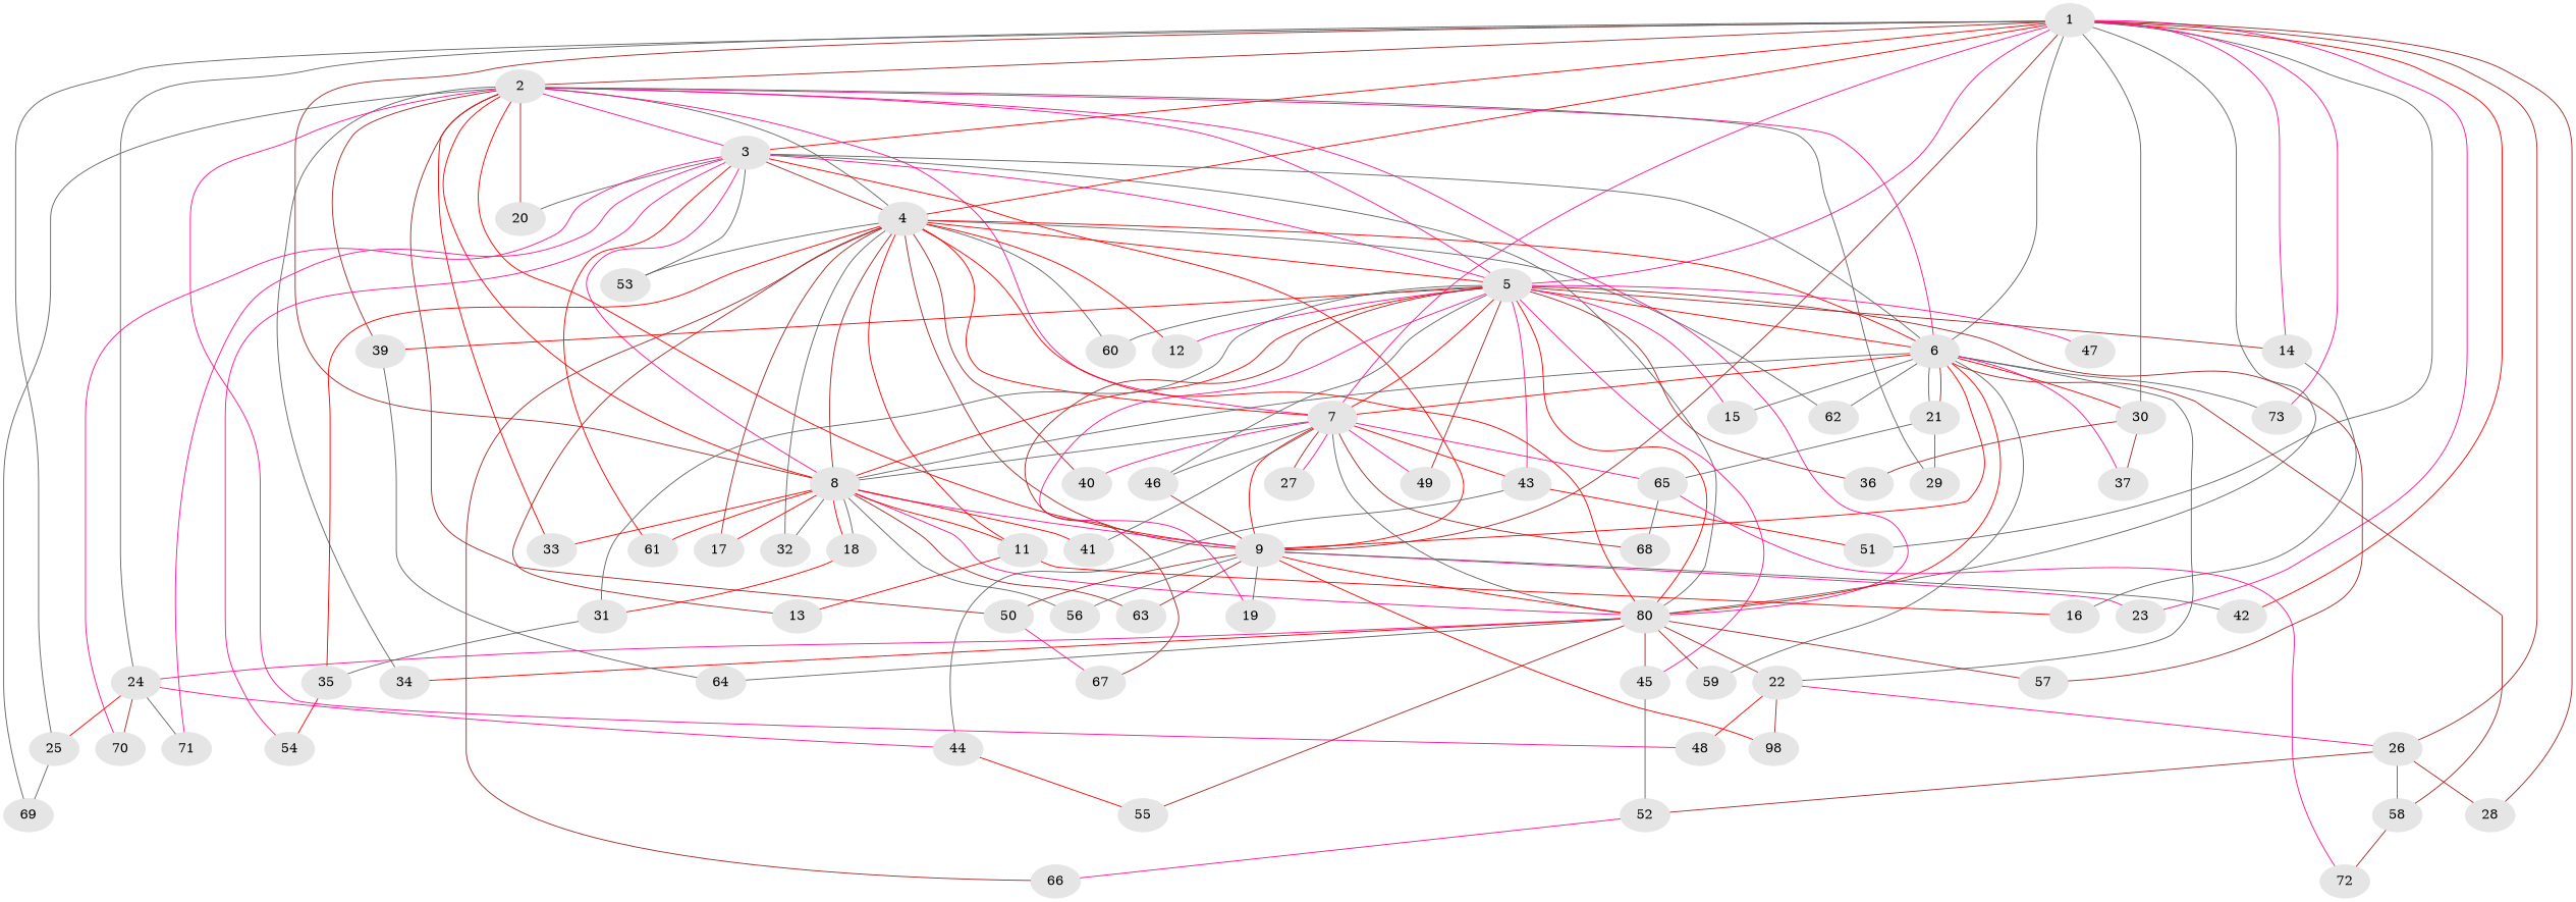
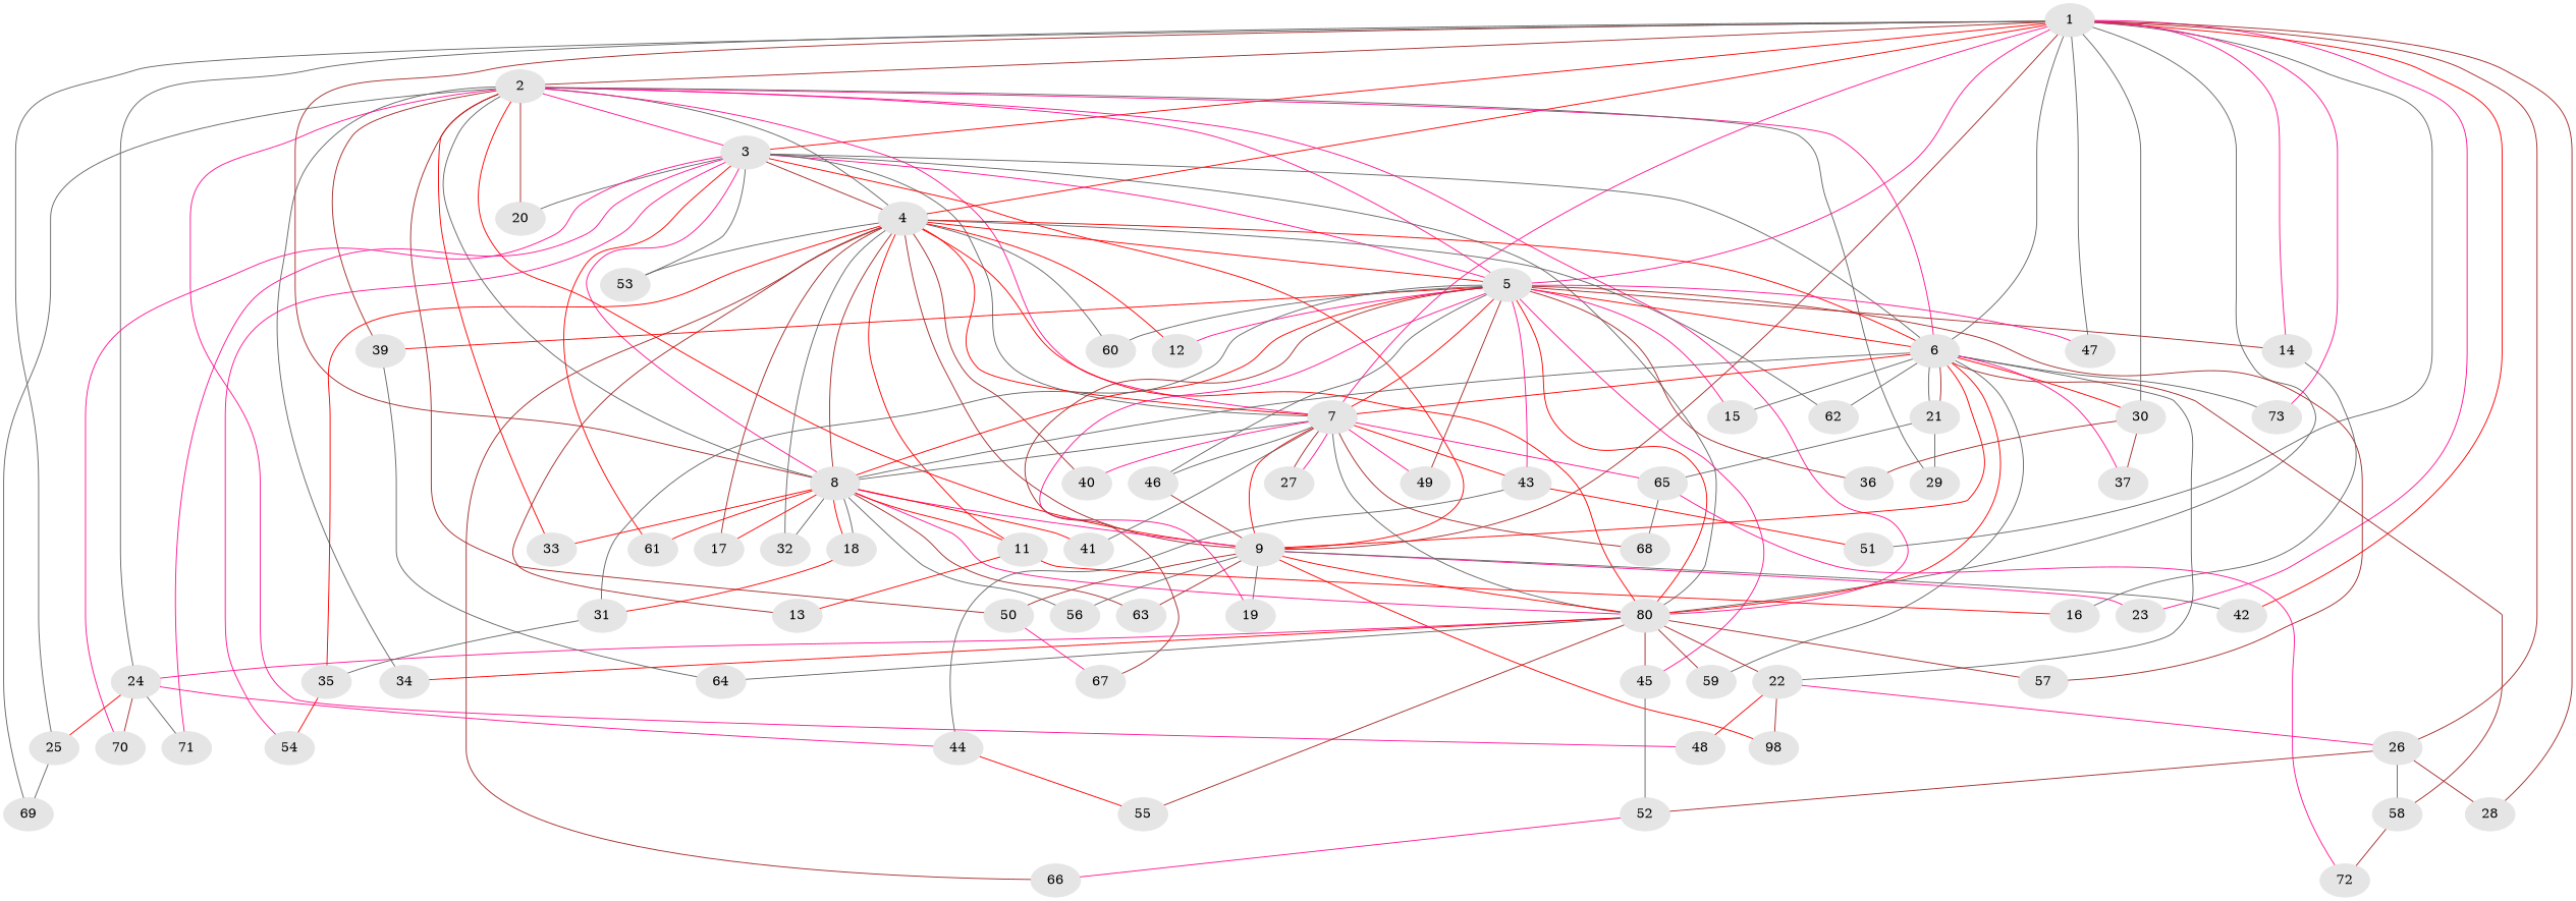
  graph {
    node [color=gray90 style=filled]
    edge [color=gray40]
    1
    2
    3
    4
    5
    6
    7
    8
    9
    n10 [label=80]
    14
    23
    24
    25
    26
    28
    30
    42
    47
    51
    73
    20
    29
    33
    34
    39
    48
    50
    69
    53
    54
    61
    70
    71
    11
    12
    13
    17
    32
    35
    40
    60
    62
    66
    15
    19
    31
    36
    43
    45
    46
    49
    57
    67
    21
    22
    37
    58
    59
    27
    41
    65
    68
    18
    56
    63
    n67 [label=98]
    55
    64
    16
    44
    52
    72
    1 -- 2 [color=brown]
    1 -- 3 [color=red]
    1 -- 4 [color=red]
    1 -- 5 [color=deeppink]
    1 -- 6
    1 -- 7 [color=deeppink]
    1 -- 8 [color=brown]
    1 -- 9 [color=brown]
    1 -- n10
    1 -- 14 [color=deeppink]
    1 -- 23 [color=deeppink]
    1 -- 24
    1 -- 25
    1 -- 26 [color=brown]
    1 -- 28 [color=brown]
    1 -- 30
    1 -- 42 [color=red]
+   1 -- 47
    1 -- 51
    1 -- 73 [color=deeppink]
    2 -- 3 [color=deeppink]
    2 -- 4
    2 -- 5 [color=deeppink]
    2 -- 6 [color=deeppink]
    2 -- 7 [color=deeppink]
-   2 -- 8 [color=red]
+   2 -- 8
    2 -- 9 [color=red]
    2 -- n10 [color=deeppink]
    2 -- 20 [color=brown]
    2 -- 29
    2 -- 33 [color=red]
    2 -- 34
    2 -- 39 [color=brown]
    2 -- 48 [color=deeppink]
    2 -- 50 [color=brown]
    2 -- 69
    3 -- 4 [color=brown]
    3 -- 5 [color=deeppink]
    3 -- 6
+   3 -- 7
    3 -- 8 [color=deeppink]
    3 -- 9 [color=red]
    3 -- n10
    3 -- 20
    3 -- 53
    3 -- 54 [color=deeppink]
    3 -- 61 [color=red]
    3 -- 70 [color=deeppink]
    3 -- 71 [color=deeppink]
    4 -- 5 [color=red]
    4 -- 6 [color=red]
    4 -- 7 [color=red]
    4 -- 8 [color=brown]
    4 -- 9 [color=brown]
    4 -- n10 [color=red]
    4 -- 53
    4 -- 11 [color=red]
    4 -- 12 [color=red]
    4 -- 13 [color=brown]
    4 -- 17 [color=brown]
    4 -- 32
    4 -- 35 [color=red]
    4 -- 40 [color=brown]
    4 -- 60
    4 -- 62
    4 -- 66 [color=brown]
    5 -- 6 [color=red]
    5 -- 7 [color=red]
    5 -- 8 [color=red]
    5 -- n10 [color=red]
    5 -- 14 [color=brown]
    5 -- 47 [color=deeppink]
    5 -- 39 [color=red]
    5 -- 12 [color=deeppink]
    5 -- 60
    5 -- 15 [color=deeppink]
    5 -- 19 [color=deeppink]
    5 -- 31
    5 -- 36 [color=brown]
    5 -- 43 [color=deeppink]
    5 -- 45 [color=deeppink]
    5 -- 46
    5 -- 49 [color=brown]
    5 -- 57 [color=brown]
    5 -- 67 [color=brown]
    6 -- 7 [color=red]
    6 -- 8
    6 -- 9 [color=red]
    6 -- n10 [color=red]
    6 -- 30 [color=red]
    6 -- 73
    6 -- 62
    6 -- 15
    6 -- 21
    6 -- 21 [color=brown]
    6 -- 22
    6 -- 37 [color=deeppink]
    6 -- 58 [color=brown]
    6 -- 59
    7 -- 8
    7 -- 9 [color=red]
    7 -- n10
    7 -- 40 [color=deeppink]
    7 -- 43 [color=red]
    7 -- 46
    7 -- 49 [color=deeppink]
    7 -- 27 [color=brown]
    7 -- 27 [color=deeppink]
    7 -- 41
    7 -- 65 [color=deeppink]
    7 -- 68 [color=brown]
    8 -- 9 [color=deeppink]
    8 -- n10 [color=deeppink]
    8 -- 33 [color=red]
    8 -- 61 [color=red]
    8 -- 11 [color=red]
    8 -- 17 [color=red]
    8 -- 32
    8 -- 41 [color=red]
    8 -- 18 [color=red]
    8 -- 18
    8 -- 56
    8 -- 63 [color=brown]
    9 -- n10 [color=red]
    9 -- 23 [color=deeppink]
    9 -- 42
    9 -- 50 [color=brown]
    9 -- 19
    9 -- 56
    9 -- 63 [color=brown]
    9 -- n67 [color=red]
    n10 -- 24 [color=deeppink]
    n10 -- 34 [color=red]
    n10 -- 45 [color=brown]
    n10 -- 57 [color=brown]
    n10 -- 22 [color=brown]
    n10 -- 59 [color=brown]
    n10 -- 55 [color=brown]
    n10 -- 64
    14 -- 16
    24 -- 25 [color=red]
    24 -- 70 [color=brown]
    24 -- 71
    24 -- 44 [color=deeppink]
    25 -- 69
    26 -- 28 [color=brown]
    26 -- 58
    26 -- 52 [color=brown]
    30 -- 36 [color=brown]
    30 -- 37 [color=brown]
    39 -- 64
    50 -- 67 [color=deeppink]
    11 -- 13 [color=red]
    11 -- 16 [color=red]
    35 -- 54 [color=red]
    31 -- 35
    43 -- 51 [color=red]
    43 -- 44
    45 -- 52
    46 -- 9 [color=brown]
    21 -- 29
    21 -- 65
    22 -- 26 [color=deeppink]
    22 -- 48 [color=red]
    22 -- n67 [color=brown]
    58 -- 72 [color=brown]
    65 -- 68
    65 -- 72 [color=deeppink]
    18 -- 31 [color=red]
    44 -- 55 [color=red]
    52 -- 66 [color=deeppink]
  }
